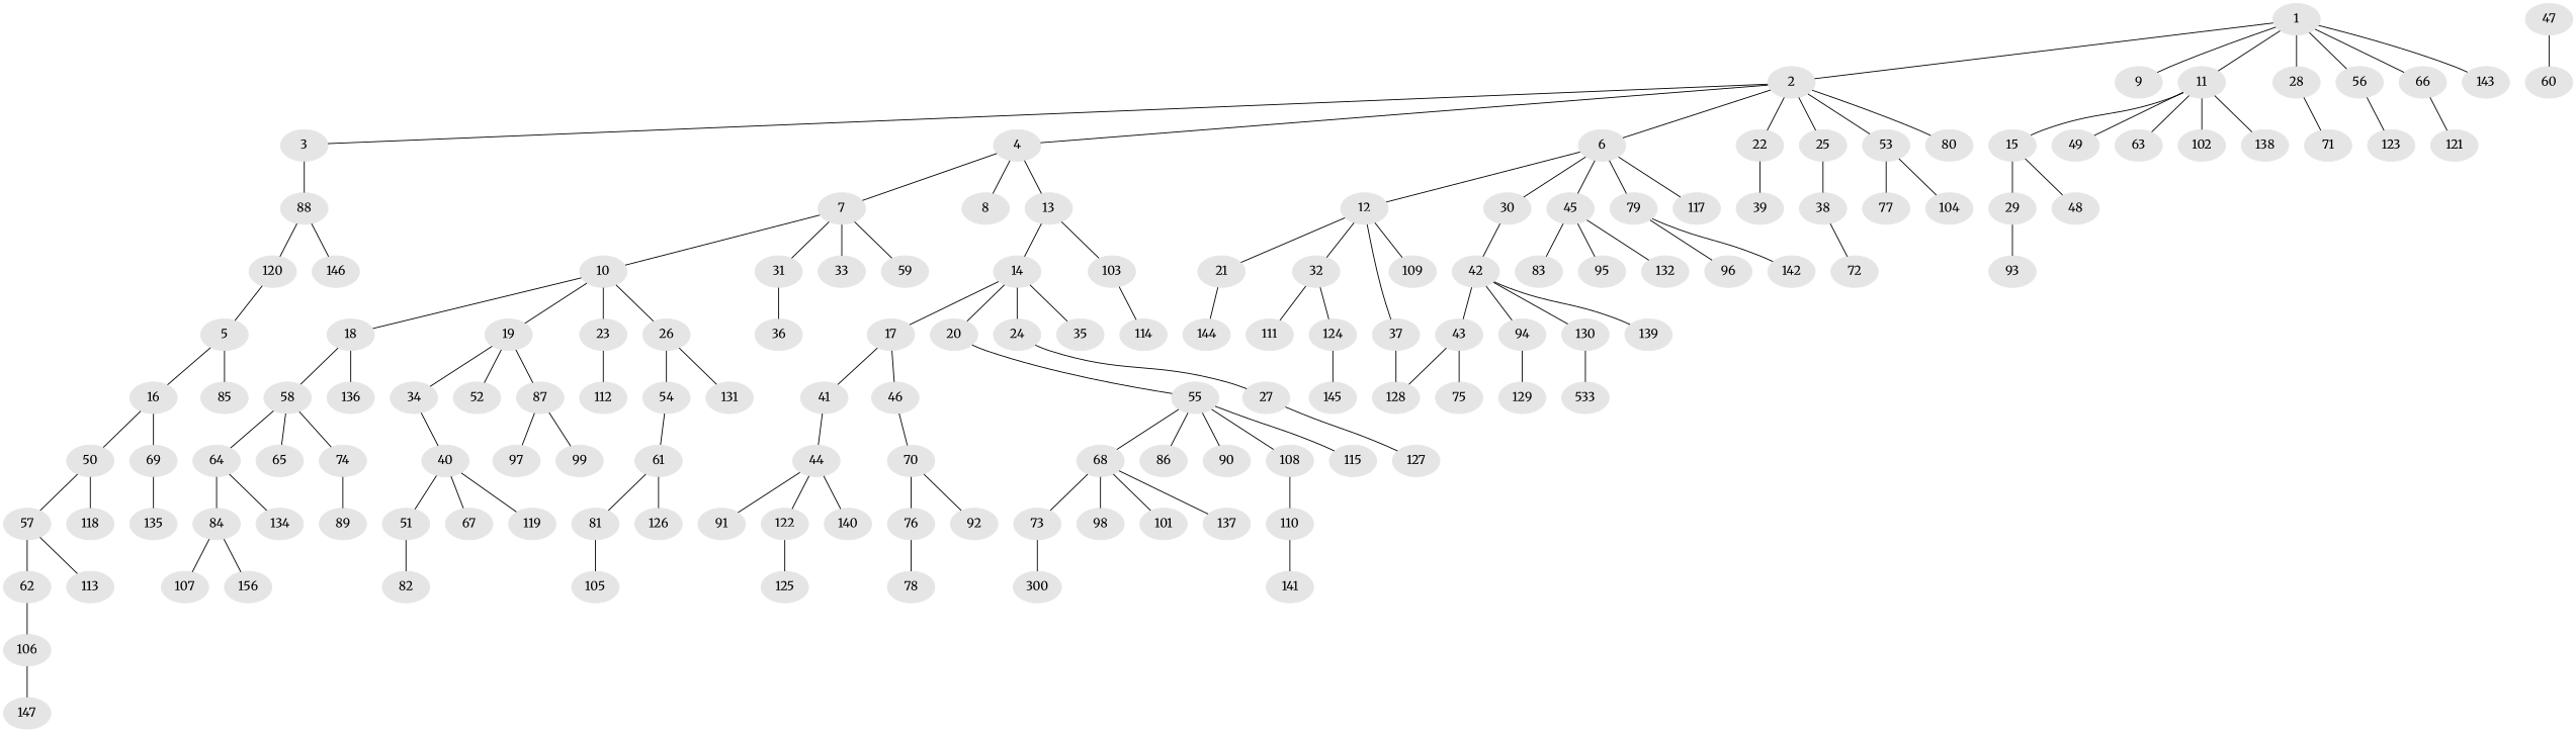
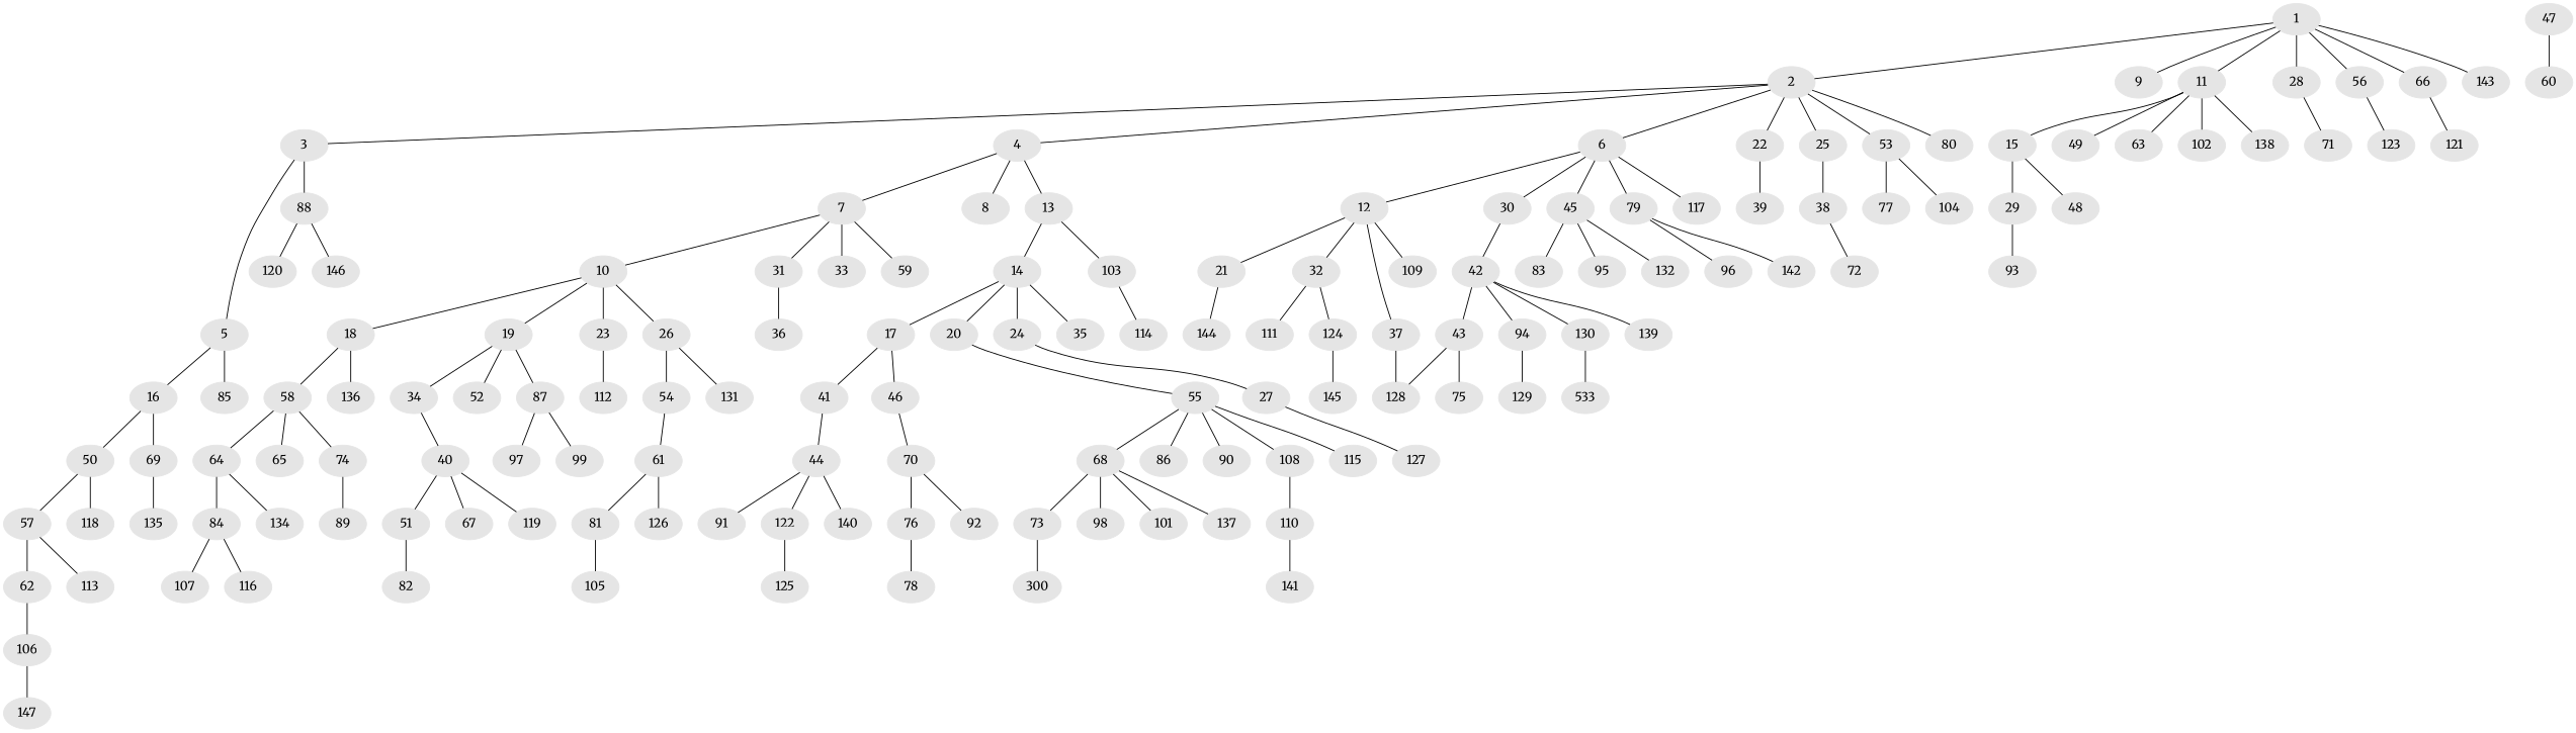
  graph {
    fontname=Merriweather
    node [color=gray90 fontname=Merriweather style=filled]
    edge [fontname=Merriweather]
    1
    2
    9
    11
    28
    56
    66
    143
    3
    4
    6
    22
    25
    53
    80
    15
    49
    63
    102
    138
    71
    123
    121
    5
    88
    7
    8
    13
    12
    30
    45
    79
    117
    39
    38
    77
    104
    16
    85
    120
    146
    10
    31
    33
    59
    14
    103
    50
    69
    21
    32
    37
    109
    42
    83
    95
    132
    96
    142
    18
    19
    23
    26
    36
    58
    136
    34
    52
    87
    112
    54
    131
    29
    48
    144
    111
    124
    128
    17
    20
    24
    35
    114
    41
    46
    55
    27
    93
    57
    118
    135
    44
    70
    64
    65
    74
    40
    97
    99
    68
    86
    90
    108
    115
    73
    98
    101
    137
    127
    72
    61
    43
    94
    130
    139
    145
    51
    67
    119
    82
    91
    122
    140
    75
    129
    n126 [label=533]
    47
    60
    125
    76
    92
    62
    113
    81
    126
    110
    106
    84
    134
    89
    105
    147
    107
-   116 [label=156]
+   116
    n145 [label=300]
    78
    141
    1 -- 2
    1 -- 9
    1 -- 11
    1 -- 28
    1 -- 56
    1 -- 66
    1 -- 143
    2 -- 3
    2 -- 4
    2 -- 6
    2 -- 22
    2 -- 25
    2 -- 53
    2 -- 80
    11 -- 15
    11 -- 49
    11 -- 63
    11 -- 102
    11 -- 138
    28 -- 71
    56 -- 123
    66 -- 121
-   120 -- 5
+   3 -- 5
    3 -- 88
    4 -- 7
    4 -- 8
    4 -- 13
    6 -- 12
    6 -- 30
    6 -- 45
    6 -- 79
    6 -- 117
    22 -- 39
    25 -- 38
    53 -- 77
    53 -- 104
    15 -- 29
    15 -- 48
    5 -- 16
    5 -- 85
    88 -- 120
    88 -- 146
    7 -- 10
    7 -- 31
    7 -- 33
    7 -- 59
    13 -- 14
    13 -- 103
    12 -- 21
    12 -- 32
    12 -- 37
    12 -- 109
    30 -- 42
    45 -- 83
    45 -- 95
    45 -- 132
    79 -- 96
    79 -- 142
    38 -- 72
    16 -- 50
    16 -- 69
    10 -- 18
    10 -- 19
    10 -- 23
    10 -- 26
    31 -- 36
    14 -- 17
    14 -- 20
    14 -- 24
    14 -- 35
    103 -- 114
    50 -- 57
    50 -- 118
    69 -- 135
    21 -- 144
    32 -- 111
    32 -- 124
    37 -- 128
    42 -- 43
    42 -- 94
    42 -- 130
    42 -- 139
    18 -- 58
    18 -- 136
    19 -- 34
    19 -- 52
    19 -- 87
    23 -- 112
    26 -- 54
    26 -- 131
    58 -- 64
    58 -- 65
    58 -- 74
    34 -- 40
    87 -- 97
    87 -- 99
    54 -- 61
    29 -- 93
    124 -- 145
    17 -- 41
    17 -- 46
    20 -- 55
    24 -- 27
    41 -- 44
    46 -- 70
    55 -- 68
    55 -- 86
    55 -- 90
    55 -- 108
    55 -- 115
    27 -- 127
    57 -- 62
    57 -- 113
    44 -- 91
    44 -- 122
    44 -- 140
    70 -- 76
    70 -- 92
    64 -- 84
    64 -- 134
    74 -- 89
    40 -- 51
    40 -- 67
    40 -- 119
    68 -- 73
    68 -- 98
    68 -- 101
    68 -- 137
    108 -- 110
    73 -- n145
    61 -- 81
    61 -- 126
    43 -- 128
    43 -- 75
    94 -- 129
    130 -- n126
    51 -- 82
    122 -- 125
    47 -- 60
    76 -- 78
    62 -- 106
    81 -- 105
    110 -- 141
    106 -- 147
    84 -- 107
    84 -- 116
  }
